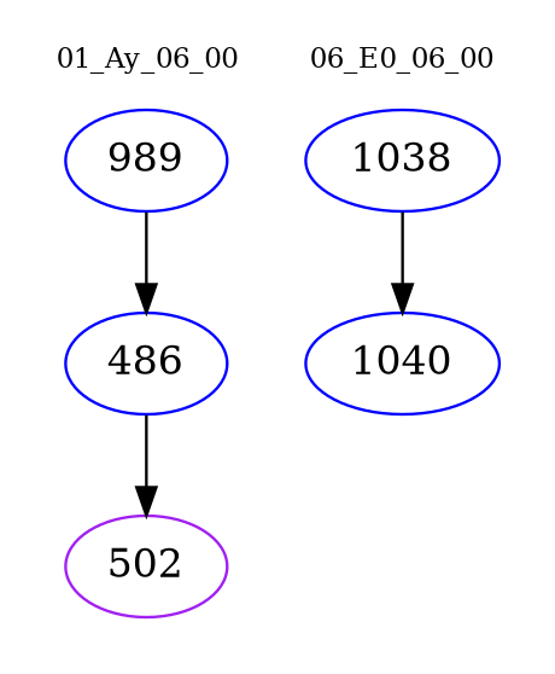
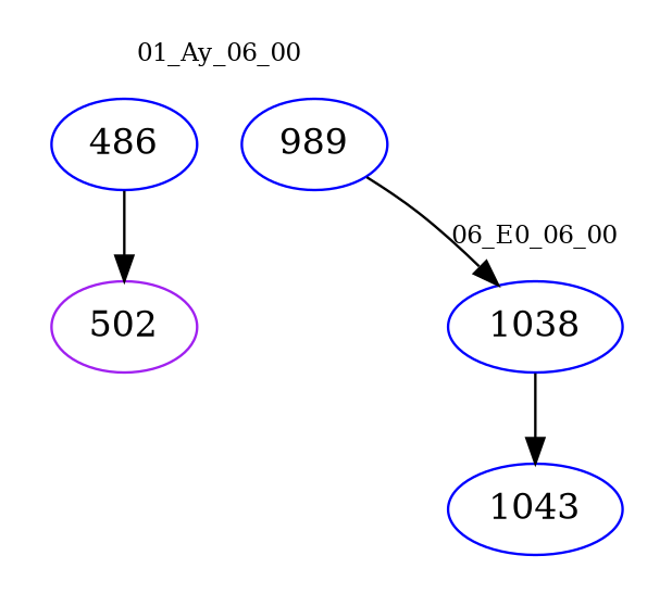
  digraph {
    node [color=blue]
    edge [color=black]
    n1 [label=989]
    n2 [label=486]
    n3 [color=purple label=502]
    n4 [label=1038]
-   n5 [label=1040]
+   n5 [label=1043]
    subgraph cluster_1 {
      color=white
      fontsize=10
      label="01_Ay_06_00"
      n1
      n2
      n3
    }
    subgraph cluster_2 {
      color=white
      fontsize=10
      label="06_E0_06_00"
      n4
      n5
    }
-   n1 -> n2
+   n1 -> n4
    n2 -> n3
    n4 -> n5
  }
